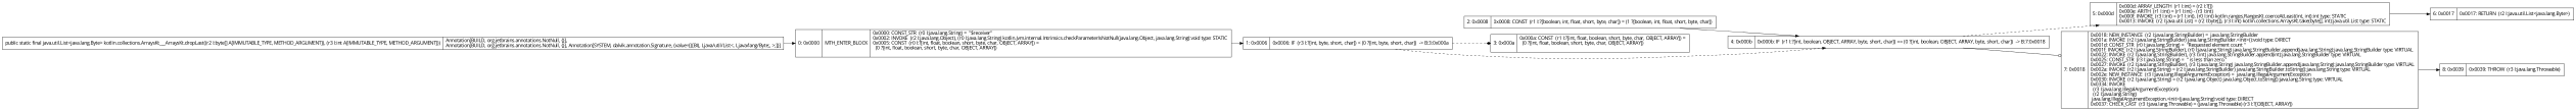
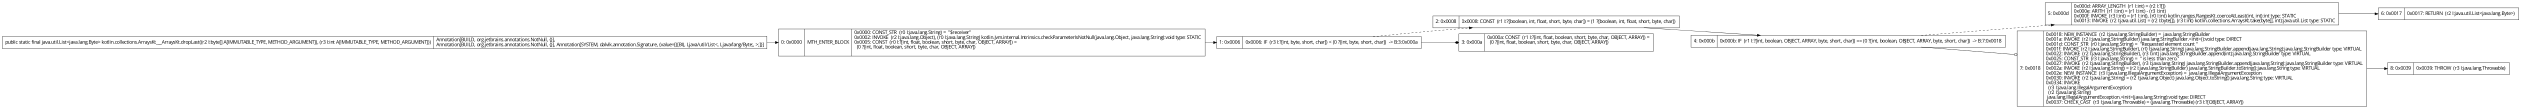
  digraph {
    fontname="Open Sans"
    rankdir=LR
    node [fontname="Open Sans" shape=record]
    edge [arrowhead=normal fontname="Open Sans"]
    n1 [label="{0\:\ 0x0000|MTH_ENTER_BLOCK\l|0x0000: CONST_STR  (r0 I:java.lang.String) =  \"$receiver\" \l0x0002: INVOKE  (r2 I:java.lang.Object), (r0 I:java.lang.String) kotlin.jvm.internal.Intrinsics.checkParameterIsNotNull(java.lang.Object, java.lang.String):void type: STATIC \l0x0005: CONST  (r0 I:?[int, float, boolean, short, byte, char, OBJECT, ARRAY]) = \l  (0 ?[int, float, boolean, short, byte, char, OBJECT, ARRAY])\l \l}"]
    n2 [label="{1\:\ 0x0006|0x0006: IF  (r3 I:?[int, byte, short, char]) \< (0 ?[int, byte, short, char])  \-\> B:3:0x000a \l}"]
    n3 [label="{2\:\ 0x0008|0x0008: CONST  (r1 I:?[boolean, int, float, short, byte, char]) = (1 ?[boolean, int, float, short, byte, char]) \l}"]
    n4 [label="{3\:\ 0x000a|0x000a: CONST  (r1 I:?[int, float, boolean, short, byte, char, OBJECT, ARRAY]) = \l  (0 ?[int, float, boolean, short, byte, char, OBJECT, ARRAY])\l \l}"]
    n5 [label="{4\:\ 0x000b|0x000b: IF  (r1 I:?[int, boolean, OBJECT, ARRAY, byte, short, char]) == (0 ?[int, boolean, OBJECT, ARRAY, byte, short, char])  \-\> B:7:0x0018 \l}"]
    n6 [label="{5\:\ 0x000d|0x000d: ARRAY_LENGTH  (r1 I:int) = (r2 I:?[]) \l0x000e: ARITH  (r1 I:int) = (r1 I:int) \- (r3 I:int) \l0x000f: INVOKE  (r3 I:int) = (r1 I:int), (r0 I:int) kotlin.ranges.RangesKt.coerceAtLeast(int, int):int type: STATIC \l0x0013: INVOKE  (r2 I:java.util.List) = (r2 I:byte[]), (r3 I:int) kotlin.collections.ArraysKt.take(byte[], int):java.util.List type: STATIC \l}"]
    n7 [label="{7\:\ 0x0018|0x0018: NEW_INSTANCE  (r2 I:java.lang.StringBuilder) =  java.lang.StringBuilder \l0x001a: INVOKE  (r2 I:java.lang.StringBuilder) java.lang.StringBuilder.\<init\>():void type: DIRECT \l0x001d: CONST_STR  (r0 I:java.lang.String) =  \"Requested element count \" \l0x001f: INVOKE  (r2 I:java.lang.StringBuilder), (r0 I:java.lang.String) java.lang.StringBuilder.append(java.lang.String):java.lang.StringBuilder type: VIRTUAL \l0x0022: INVOKE  (r2 I:java.lang.StringBuilder), (r3 I:int) java.lang.StringBuilder.append(int):java.lang.StringBuilder type: VIRTUAL \l0x0025: CONST_STR  (r3 I:java.lang.String) =  \" is less than zero.\" \l0x0027: INVOKE  (r2 I:java.lang.StringBuilder), (r3 I:java.lang.String) java.lang.StringBuilder.append(java.lang.String):java.lang.StringBuilder type: VIRTUAL \l0x002a: INVOKE  (r2 I:java.lang.String) = (r2 I:java.lang.StringBuilder) java.lang.StringBuilder.toString():java.lang.String type: VIRTUAL \l0x002e: NEW_INSTANCE  (r3 I:java.lang.IllegalArgumentException) =  java.lang.IllegalArgumentException \l0x0030: INVOKE  (r2 I:java.lang.String) = (r2 I:java.lang.Object) java.lang.Object.toString():java.lang.String type: VIRTUAL \l0x0334: INVOKE  \l  (r3 I:java.lang.IllegalArgumentException)\l  (r2 I:java.lang.String)\l java.lang.IllegalArgumentException.\<init\>(java.lang.String):void type: DIRECT \l0x0037: CHECK_CAST  (r3 I:java.lang.Throwable) = (java.lang.Throwable) (r3 I:?[OBJECT, ARRAY]) \l}"]
    n8 [label="{6\:\ 0x0017|0x0017: RETURN  (r2 I:java.util.List\<java.lang.Byte\>) \l}"]
    n9 [label="{8\:\ 0x0039|0x0039: THROW  (r3 I:java.lang.Throwable) \l}"]
    n10 [label="{public static final java.util.List\<java.lang.Byte\> kotlin.collections.ArraysKt___ArraysKt.dropLast((r2 I:byte[] A[IMMUTABLE_TYPE, METHOD_ARGUMENT]), (r3 I:int A[IMMUTABLE_TYPE, METHOD_ARGUMENT]))  | Annotation[BUILD, org.jetbrains.annotations.NotNull, \{\}], \lAnnotation[BUILD, org.jetbrains.annotations.NotNull, \{\}], Annotation[SYSTEM, dalvik.annotation.Signature, \{value=[([BI), Ljava\/util\/List\<, Ljava\/lang\/Byte;, \>;]\}]\l}"]
    n1 -> n2
-   n2 -> n5 [style=dashed]
-   n2 -> n4 [arrowhead=diamond style=dashed]
+   n2 -> n3 [style=dashed]
+   n2 -> n4 [arrowhead=diamond]
    n3 -> n5
    n5 -> n6 [style=dashed]
    n5 -> n7 [arrowhead=odot]
    n6 -> n8
    n7 -> n9
    n10 -> n1
  }
